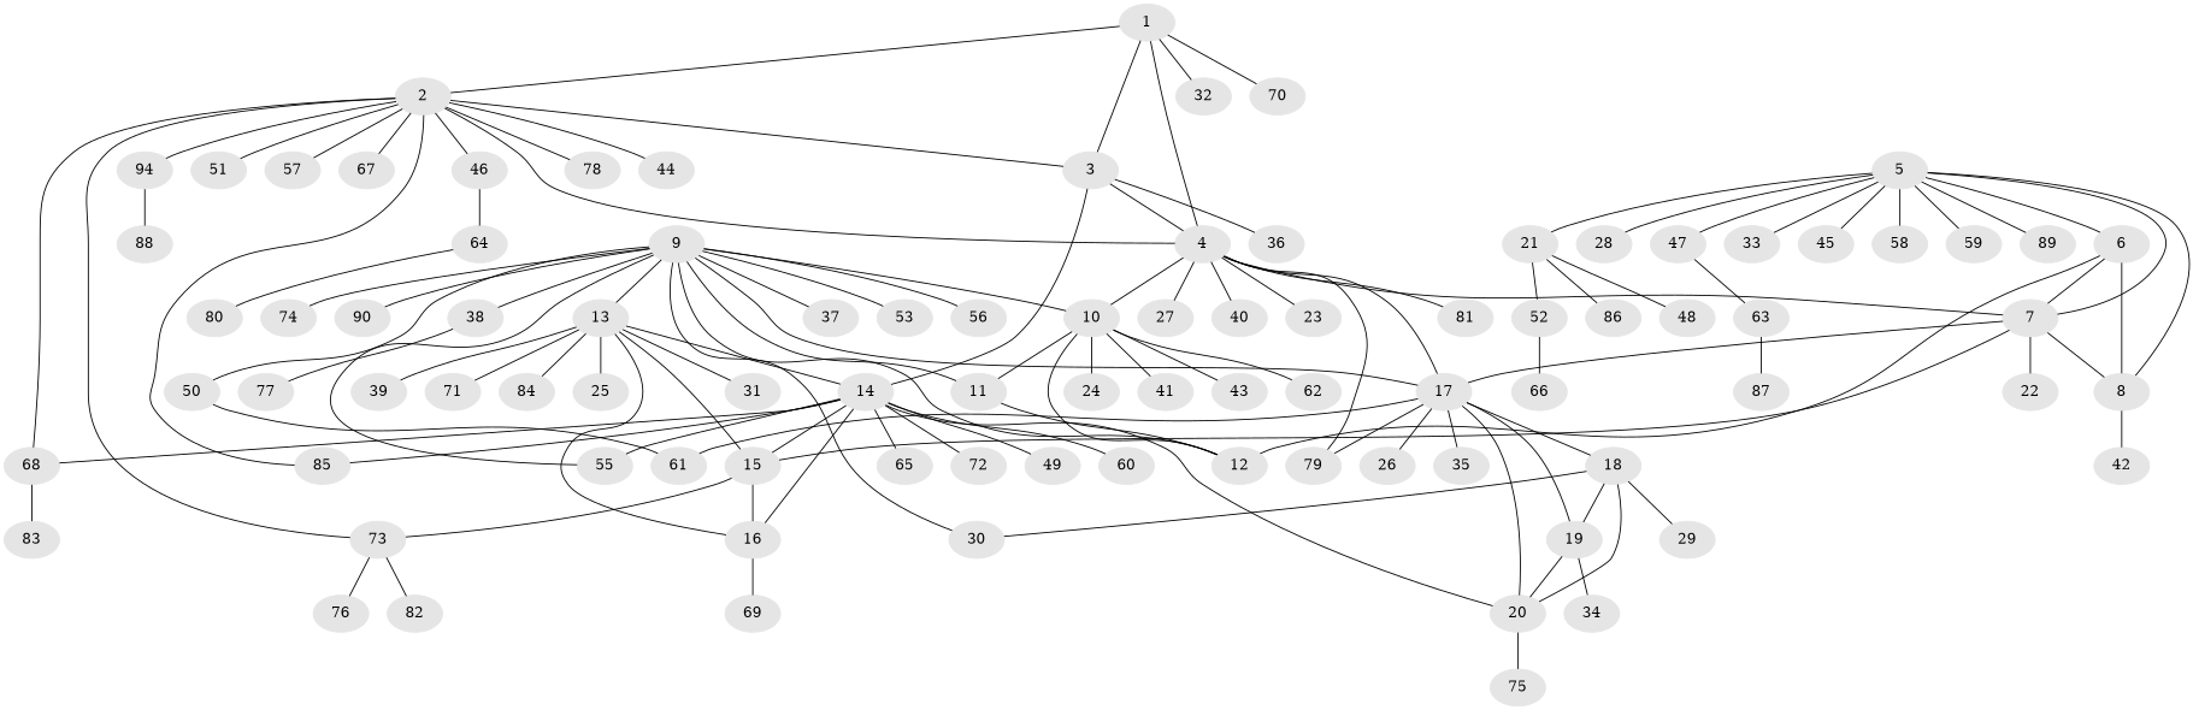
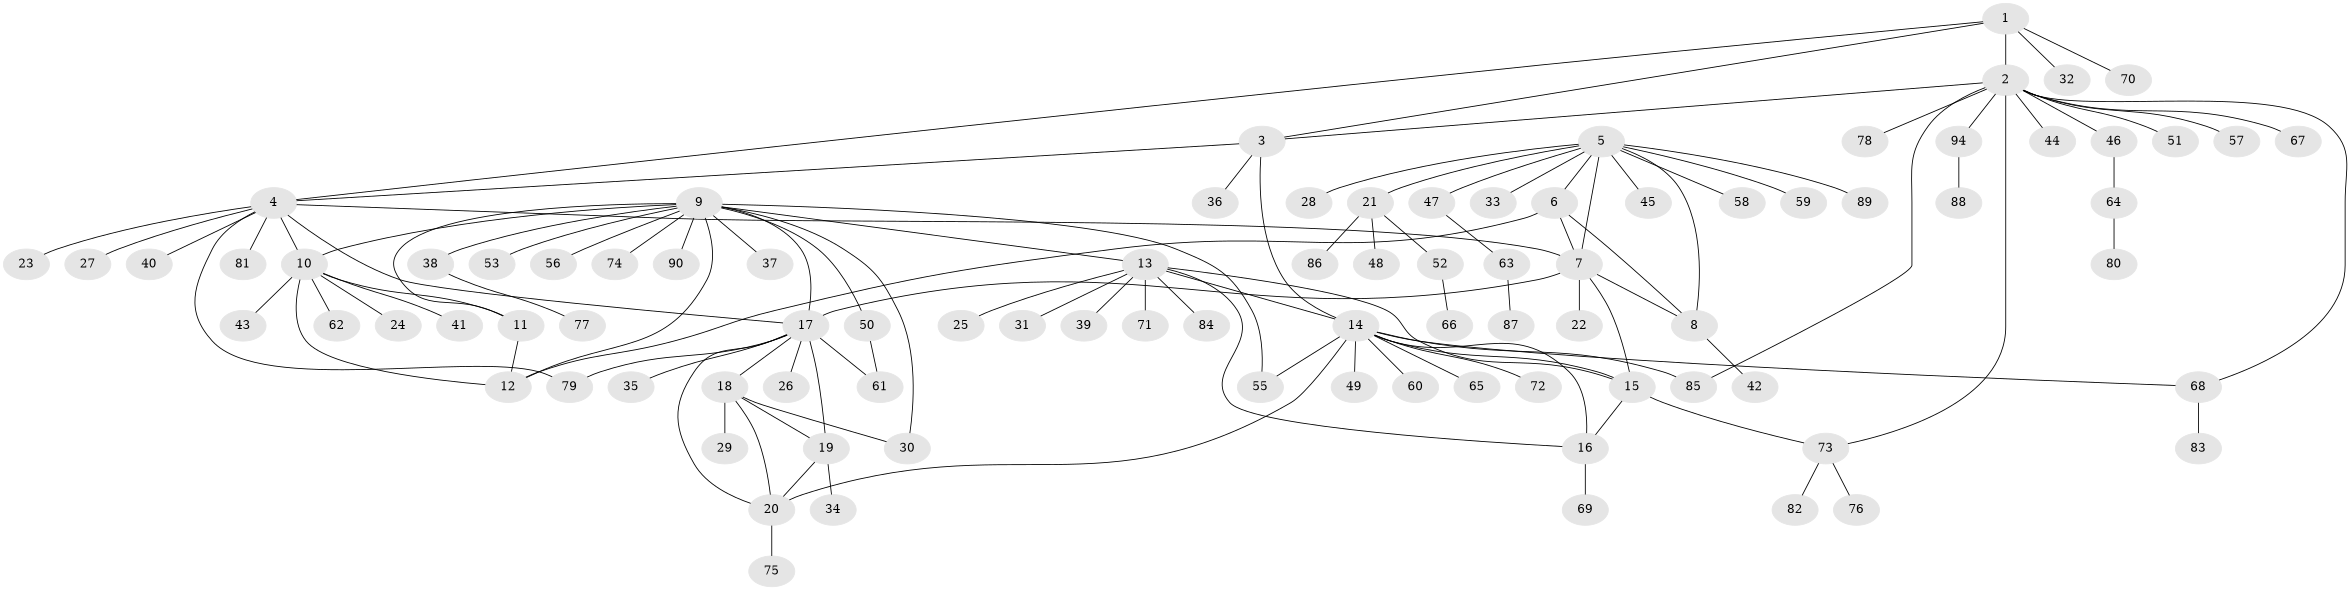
  graph {
    node [color=gray90 style=filled]
    1
    2
    3
    4
    32
    70
    44
    46
    51
    n10 [label=94]
    57
    67
    68
    73
    78
    85
    14
    36
    7
    10
    17
    23
    27
    40
    79
    81
    64
    88
    83
    76
    82
    15
    55
    16
    20
    49
    60
    65
    72
    8
    22
    12
    11
    24
    41
    43
    62
    18
    19
    26
    35
    61
    5
    6
    21
    28
    33
    45
    47
    58
    59
    89
    42
    48
    52
    86
    63
    38
    77
    9
    13
    30
    37
    50
    53
    56
    74
    90
    25
    31
    39
    71
    84
    69
    75
    29
    34
    66
    80
    87
    1 -- 2
    1 -- 3
    1 -- 4
    1 -- 32
    1 -- 70
    2 -- 3
-   2 -- 4
    2 -- 44
    2 -- 46
    2 -- 51
    2 -- n10
    2 -- 57
    2 -- 67
    2 -- 68
    2 -- 73
    2 -- 78
    2 -- 85
    3 -- 4
    3 -- 14
    3 -- 36
    4 -- 7
    4 -- 10
    4 -- 17
    4 -- 23
    4 -- 27
    4 -- 40
    4 -- 79
    4 -- 81
    46 -- 64
    n10 -- 88
    68 -- 83
    73 -- 76
    73 -- 82
    14 -- 68
    14 -- 85
    14 -- 15
    14 -- 55
    14 -- 16
    14 -- 20
    14 -- 49
    14 -- 60
    14 -- 65
    14 -- 72
    7 -- 17
    7 -- 15
    7 -- 8
    7 -- 22
    10 -- 12
    10 -- 11
    10 -- 24
    10 -- 41
    10 -- 43
    10 -- 62
    17 -- 79
    17 -- 20
    17 -- 18
    17 -- 19
    17 -- 26
    17 -- 35
    17 -- 61
    64 -- 80
    15 -- 73
    15 -- 16
    16 -- 69
    20 -- 75
    8 -- 42
    11 -- 12
    18 -- 20
    18 -- 19
    18 -- 30
    18 -- 29
    19 -- 20
    19 -- 34
    5 -- 7
    5 -- 8
    5 -- 6
    5 -- 21
    5 -- 28
    5 -- 33
    5 -- 45
    5 -- 47
    5 -- 58
    5 -- 59
    5 -- 89
    6 -- 7
    6 -- 8
    6 -- 12
    21 -- 48
    21 -- 52
    21 -- 86
    47 -- 63
    52 -- 66
    63 -- 87
    38 -- 77
    9 -- 10
    9 -- 17
    9 -- 55
    9 -- 12
    9 -- 11
    9 -- 38
    9 -- 13
    9 -- 30
    9 -- 37
    9 -- 50
    9 -- 53
    9 -- 56
    9 -- 74
    9 -- 90
    13 -- 14
    13 -- 15
    13 -- 16
    13 -- 25
    13 -- 31
    13 -- 39
    13 -- 71
    13 -- 84
    50 -- 61
  }
